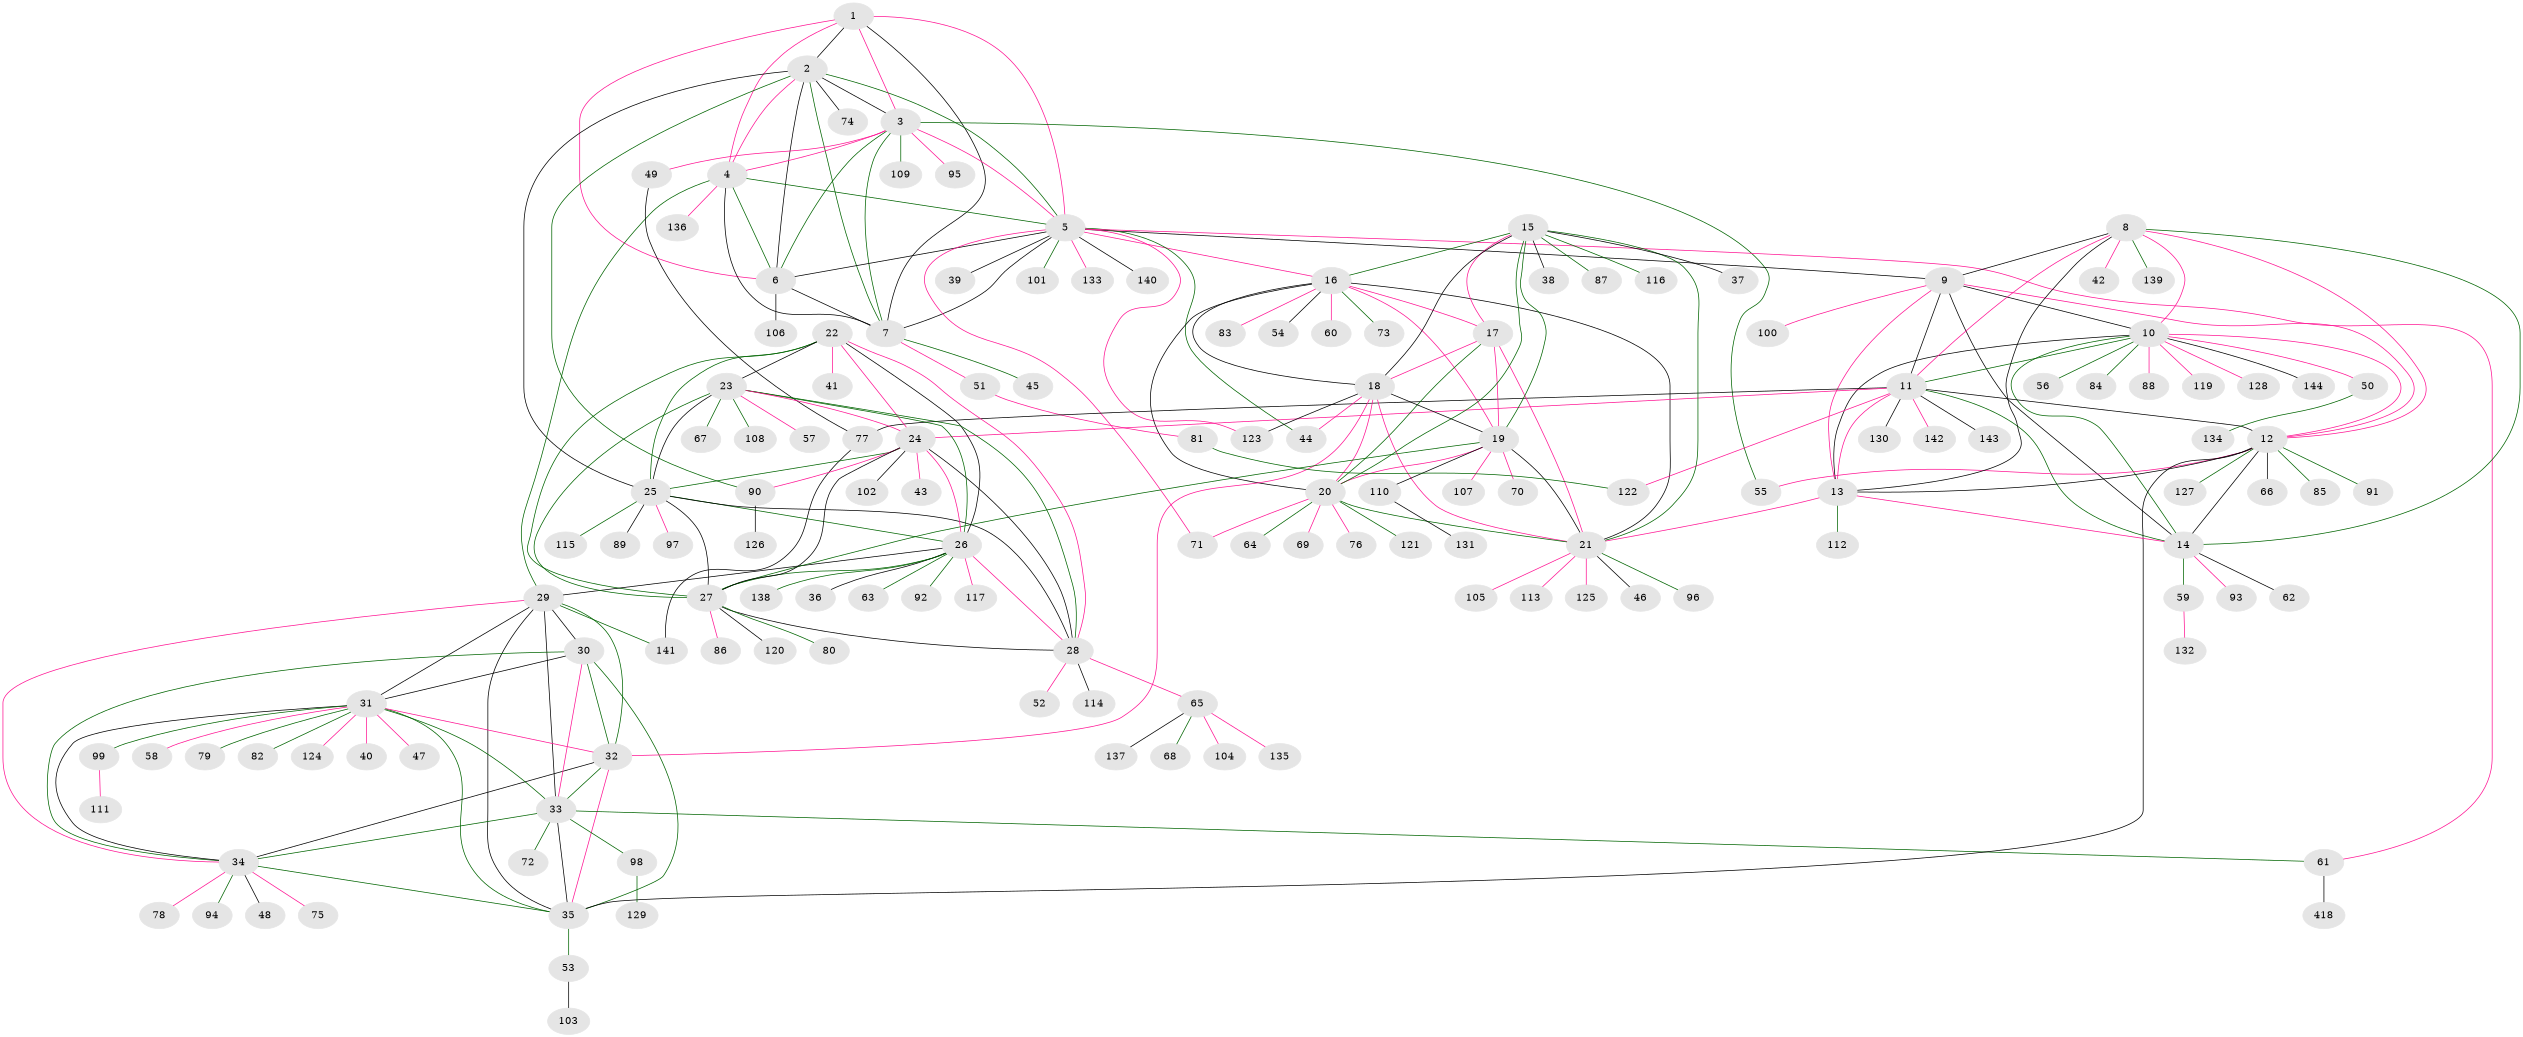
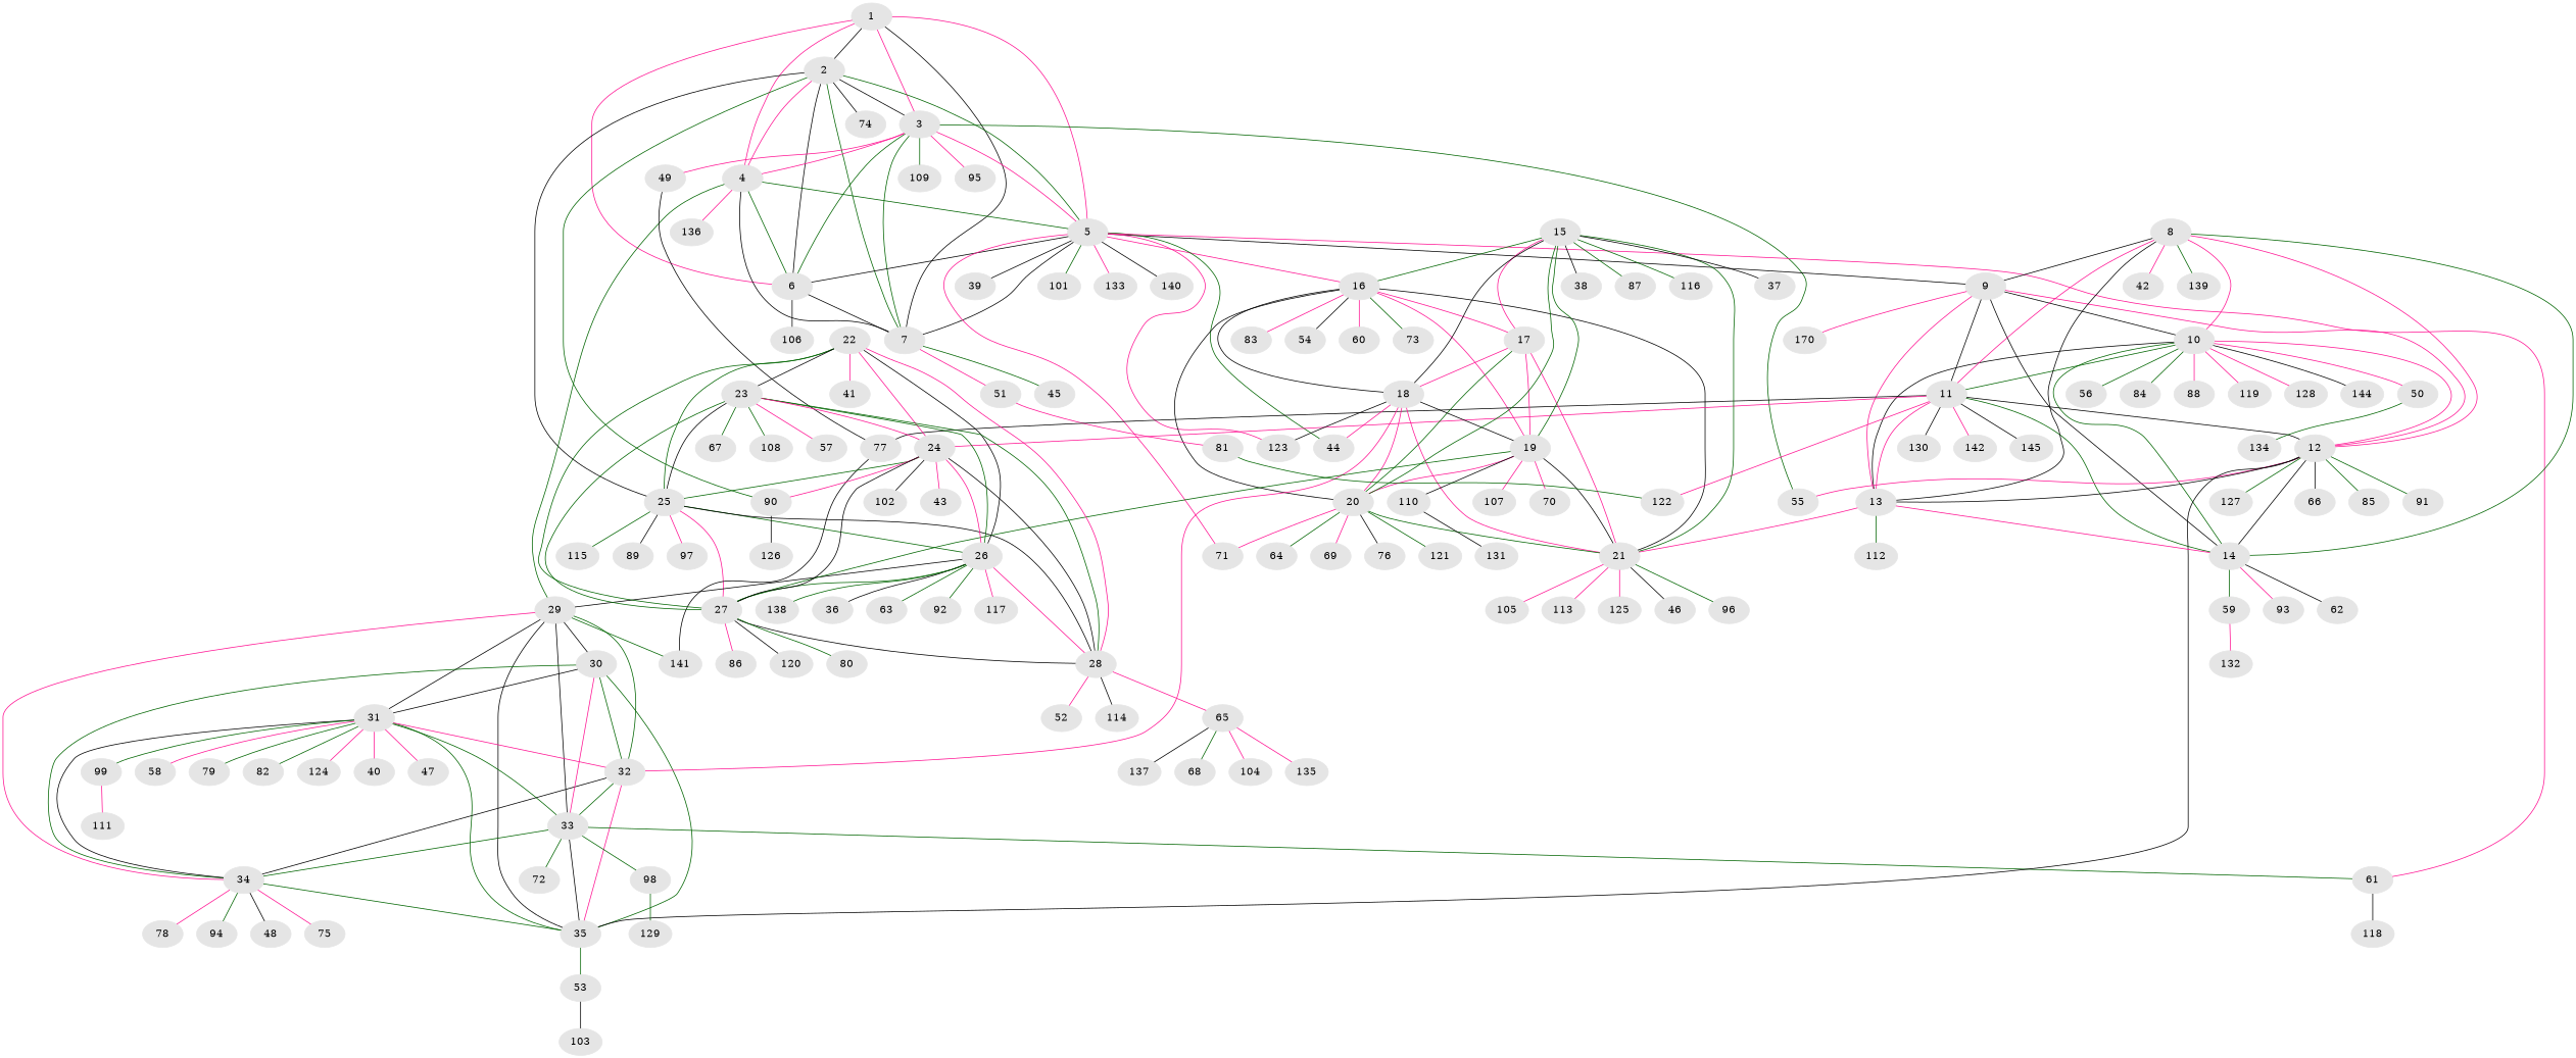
  graph {
    node [color=gray90 style=filled]
    edge [color=deeppink]
    1
    2
    3
    4
    5
    6
    7
    25
    74
    90
    49
    55
    95
    109
    29
    136
    9
    16
    39
    44
    61
    71
    101
    123
    133
    140
    106
    45
    51
    27
    26
    28
    89
    97
    115
    126
    77
    35
    32
    30
    31
    33
    34
    141
    10
    11
    12
    13
    14
-   100
+   100 [label=170]
    21
    17
    18
    19
    20
    54
    60
    73
    83
-   118 [label=418]
+   118
    81
    8
    42
    139
    50
    56
    84
    88
    119
    128
    144
    24
    122
    130
    142
-   143
+   143 [label=145]
    66
    85
    91
    127
    112
    59
    62
    93
    134
    43
    102
    53
    46
    96
    105
    113
    125
    132
    15
    37
    38
    87
    116
    70
    107
    110
    64
    69
    76
    121
    80
    86
    120
    131
    22
    23
    41
    57
    67
    108
    36
    63
    92
    117
    138
    52
    65
    114
    68
    104
    135
    137
    40
    47
    58
    79
    82
    99
    124
    72
    98
    48
    75
    78
    94
    111
    129
    103
    1 -- 2 [color=black]
    1 -- 3
    1 -- 4
    1 -- 5
    1 -- 6
    1 -- 7 [color=black]
    2 -- 3 [color=black]
    2 -- 4
    2 -- 5 [color=darkgreen]
    2 -- 6 [color=black]
    2 -- 7 [color=darkgreen]
    2 -- 25 [color=black]
    2 -- 74 [color=black]
    2 -- 90 [color=darkgreen]
    3 -- 4
    3 -- 5
    3 -- 6 [color=darkgreen]
    3 -- 7 [color=darkgreen]
    3 -- 49
    3 -- 55 [color=darkgreen]
    3 -- 95
    3 -- 109 [color=darkgreen]
    4 -- 5 [color=darkgreen]
    4 -- 6 [color=darkgreen]
    4 -- 7 [color=black]
    4 -- 29 [color=darkgreen]
    4 -- 136
    5 -- 6 [color=black]
    5 -- 7 [color=black]
    5 -- 9 [color=black]
    5 -- 16
    5 -- 39 [color=black]
    5 -- 44 [color=darkgreen]
    5 -- 61
    5 -- 71
    5 -- 101 [color=darkgreen]
    5 -- 123
    5 -- 133
    5 -- 140 [color=black]
    6 -- 7 [color=black]
    6 -- 106 [color=black]
    7 -- 45 [color=darkgreen]
    7 -- 51
-   25 -- 27 [color=black]
+   25 -- 27
    25 -- 26 [color=darkgreen]
    25 -- 28 [color=black]
    25 -- 89 [color=black]
    25 -- 97
    25 -- 115 [color=darkgreen]
    90 -- 126 [color=black]
    49 -- 77 [color=black]
    29 -- 35 [color=black]
    29 -- 32 [color=darkgreen]
    29 -- 30 [color=black]
    29 -- 31 [color=black]
    29 -- 33 [color=black]
    29 -- 34
    29 -- 141 [color=darkgreen]
    9 -- 10 [color=black]
    9 -- 11 [color=black]
    9 -- 12
    9 -- 13
    9 -- 14 [color=black]
    9 -- 100
    16 -- 21 [color=black]
    16 -- 17
    16 -- 18 [color=black]
    16 -- 19
    16 -- 20 [color=black]
    16 -- 54 [color=black]
    16 -- 60
    16 -- 73 [color=darkgreen]
    16 -- 83
    61 -- 118 [color=black]
    51 -- 81
    27 -- 28 [color=black]
    27 -- 80 [color=darkgreen]
    27 -- 86
    27 -- 120 [color=black]
    26 -- 29 [color=black]
    26 -- 27 [color=darkgreen]
    26 -- 28
    26 -- 36 [color=black]
    26 -- 63 [color=darkgreen]
    26 -- 92 [color=darkgreen]
    26 -- 117
    26 -- 138 [color=darkgreen]
    28 -- 52
    28 -- 65
    28 -- 114 [color=black]
    77 -- 141 [color=black]
    35 -- 53 [color=darkgreen]
    32 -- 35
    32 -- 33 [color=darkgreen]
    32 -- 34 [color=black]
    30 -- 35 [color=darkgreen]
    30 -- 32 [color=darkgreen]
    30 -- 31 [color=black]
    30 -- 33
    30 -- 34 [color=darkgreen]
    31 -- 35 [color=darkgreen]
    31 -- 32
    31 -- 33 [color=darkgreen]
    31 -- 34 [color=black]
    31 -- 40
    31 -- 47
    31 -- 58
    31 -- 79 [color=darkgreen]
    31 -- 82 [color=darkgreen]
    31 -- 99 [color=darkgreen]
    31 -- 124
    33 -- 61 [color=darkgreen]
    33 -- 35 [color=black]
    33 -- 34 [color=darkgreen]
    33 -- 72 [color=darkgreen]
    33 -- 98 [color=darkgreen]
    34 -- 35 [color=darkgreen]
    34 -- 48 [color=black]
    34 -- 75
    34 -- 78
    34 -- 94 [color=darkgreen]
    10 -- 11 [color=darkgreen]
    10 -- 12
    10 -- 13 [color=black]
    10 -- 14 [color=darkgreen]
    10 -- 50
    10 -- 56 [color=darkgreen]
    10 -- 84 [color=darkgreen]
    10 -- 88
    10 -- 119
    10 -- 128
    10 -- 144 [color=black]
    11 -- 77 [color=black]
    11 -- 12 [color=black]
    11 -- 13
    11 -- 14 [color=darkgreen]
    11 -- 24
    11 -- 122
    11 -- 130 [color=black]
    11 -- 142
    11 -- 143 [color=black]
    12 -- 55
    12 -- 35 [color=black]
    12 -- 13 [color=black]
    12 -- 14 [color=black]
    12 -- 66 [color=black]
    12 -- 85 [color=darkgreen]
    12 -- 91 [color=darkgreen]
    12 -- 127 [color=darkgreen]
    13 -- 14
    13 -- 21
    13 -- 112 [color=darkgreen]
    14 -- 59 [color=darkgreen]
    14 -- 62 [color=black]
    14 -- 93
    21 -- 46 [color=black]
    21 -- 96 [color=darkgreen]
    21 -- 105
    21 -- 113
    21 -- 125
    17 -- 21
    17 -- 18
    17 -- 19
    17 -- 20 [color=darkgreen]
    18 -- 44
    18 -- 123 [color=black]
    18 -- 32
    18 -- 21
    18 -- 19 [color=black]
    18 -- 20
    19 -- 27 [color=darkgreen]
    19 -- 21 [color=black]
    19 -- 20
    19 -- 70
    19 -- 107
    19 -- 110 [color=black]
    20 -- 71
    20 -- 21 [color=darkgreen]
    20 -- 64 [color=darkgreen]
    20 -- 69
-   20 -- 76
+   20 -- 76 [color=black]
    20 -- 121 [color=darkgreen]
    81 -- 122 [color=darkgreen]
    8 -- 9 [color=black]
    8 -- 10
    8 -- 11
    8 -- 12
    8 -- 13 [color=black]
    8 -- 14 [color=darkgreen]
    8 -- 42
    8 -- 139 [color=darkgreen]
    50 -- 134 [color=darkgreen]
    24 -- 25 [color=darkgreen]
    24 -- 90
    24 -- 27 [color=black]
    24 -- 26
    24 -- 28 [color=black]
    24 -- 43
    24 -- 102 [color=black]
    59 -- 132
    53 -- 103 [color=black]
    15 -- 16 [color=darkgreen]
    15 -- 21 [color=darkgreen]
    15 -- 17
    15 -- 18 [color=black]
    15 -- 19 [color=darkgreen]
    15 -- 20 [color=darkgreen]
    15 -- 37 [color=black]
    15 -- 38 [color=black]
    15 -- 87 [color=darkgreen]
    15 -- 116 [color=darkgreen]
    110 -- 131 [color=black]
    22 -- 25 [color=darkgreen]
    22 -- 27 [color=darkgreen]
    22 -- 26 [color=black]
    22 -- 28
    22 -- 24
    22 -- 23 [color=black]
    22 -- 41
    23 -- 25 [color=black]
    23 -- 27 [color=darkgreen]
    23 -- 26 [color=darkgreen]
    23 -- 28 [color=darkgreen]
    23 -- 24
    23 -- 57
    23 -- 67 [color=darkgreen]
    23 -- 108 [color=darkgreen]
    65 -- 68 [color=darkgreen]
    65 -- 104
    65 -- 135
    65 -- 137 [color=black]
    99 -- 111
    98 -- 129 [color=darkgreen]
  }
